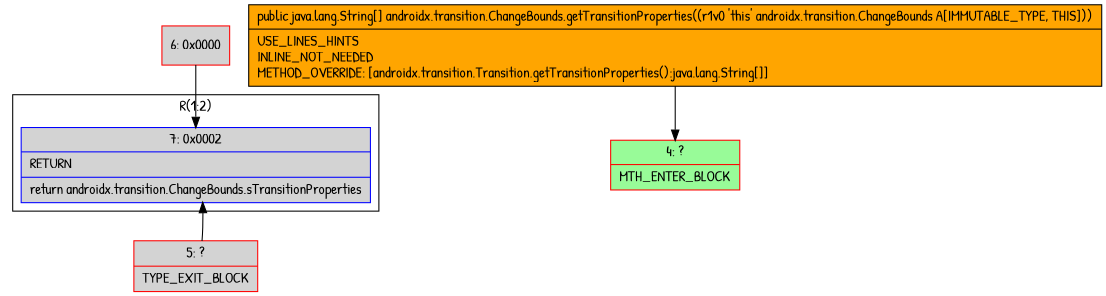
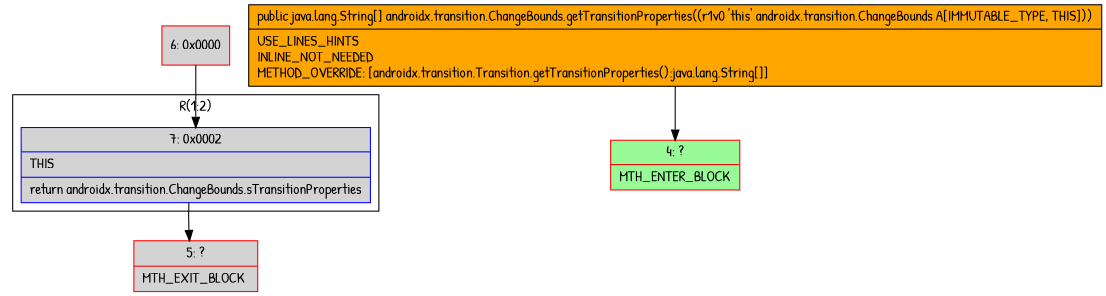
  digraph {
    fontname="Patrick Hand"
    node [color=red fillcolor=lightgrey fontname="Patrick Hand" shape=record style=filled]
    edge [fontname="Patrick Hand"]
-   n1 [color=blue label="{7\:\ 0x0002|RETURN\l|return androidx.transition.ChangeBounds.sTransitionProperties\l}"]
-   n2 [label="{5\:\ ?|TYPE_EXIT_BLOCK\l}"]
+   n1 [color=blue label="{7\:\ 0x0002|THIS\l|return androidx.transition.ChangeBounds.sTransitionProperties\l}"]
+   n2 [label="{5\:\ ?|MTH_EXIT_BLOCK\l}"]
    n3 [fillcolor=palegreen label="{4\:\ ?|MTH_ENTER_BLOCK\l}"]
    n4 [label="{6\:\ 0x0000}"]
    n5 [fillcolor=orange label="{public java.lang.String[] androidx.transition.ChangeBounds.getTransitionProperties((r1v0 'this' androidx.transition.ChangeBounds A[IMMUTABLE_TYPE, THIS]))  | USE_LINES_HINTS\lINLINE_NOT_NEEDED\lMETHOD_OVERRIDE: [androidx.transition.Transition.getTransitionProperties():java.lang.String[]]\l}" color=""]
    subgraph cluster_1 {
      label="R(1:2)"
      n1
    }
-   n2 -> n1
+   n1 -> n2
    n4 -> n1
    n5 -> n3
  }
